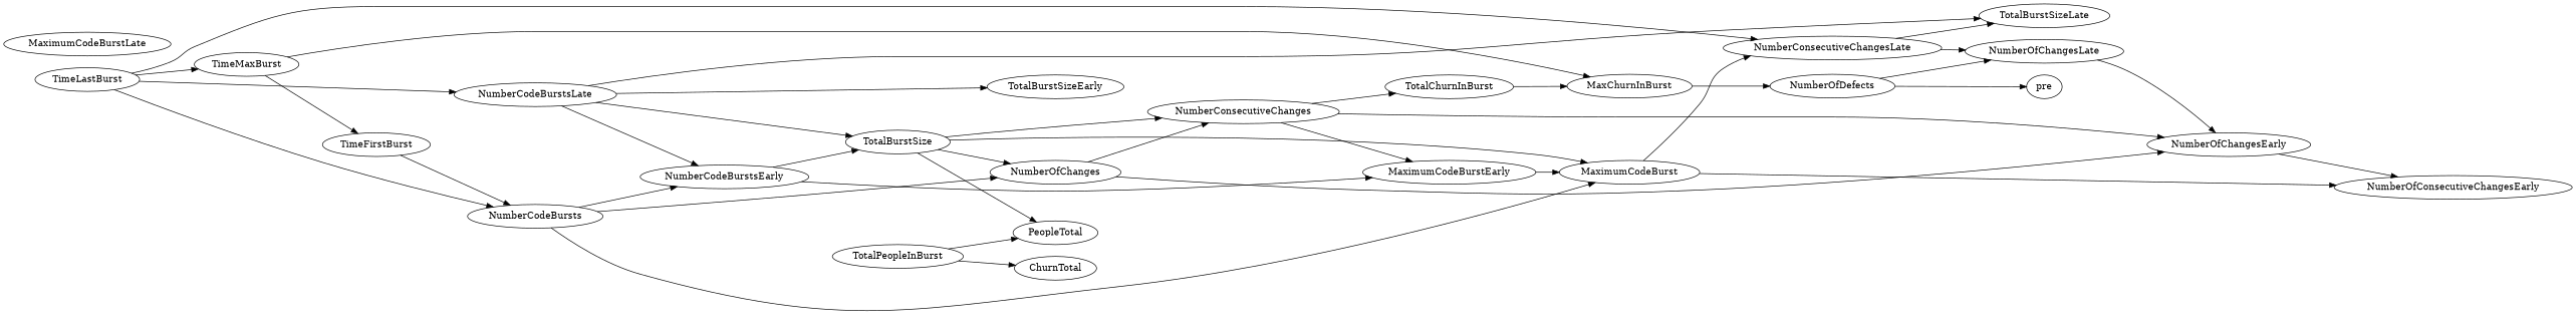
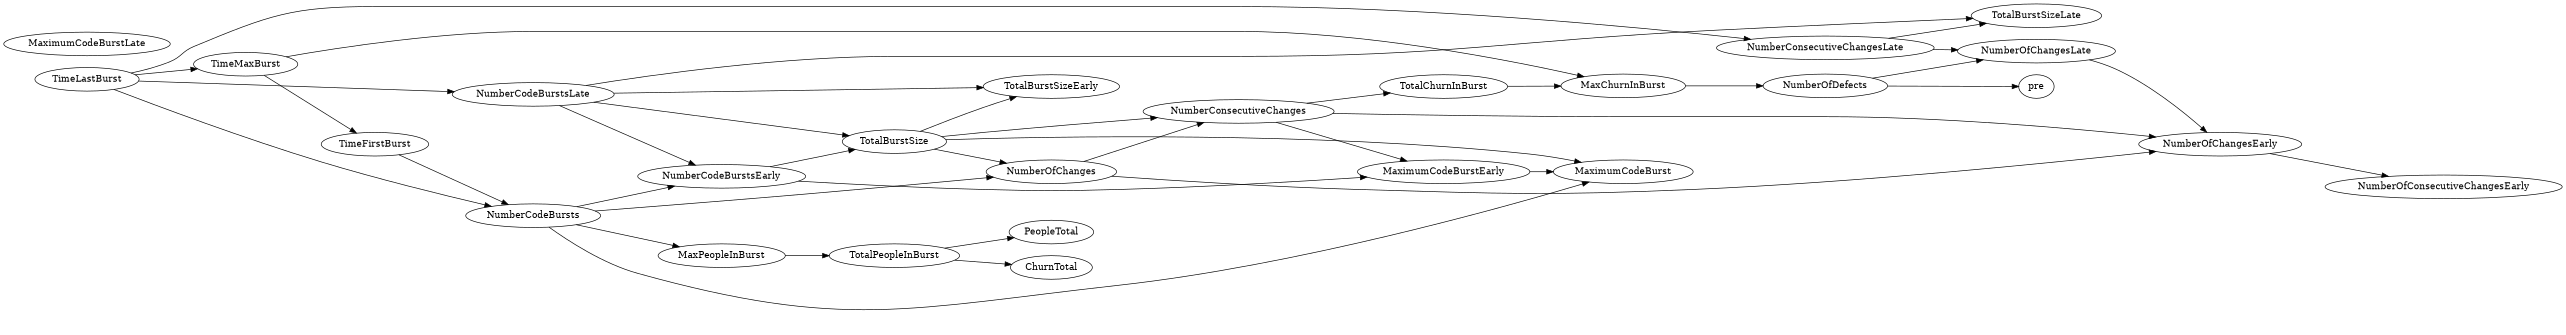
  digraph {
    rankdir=LR
    TotalPeopleInBurst
    ChurnTotal
    PeopleTotal
    MaximumCodeBurstLate
    NumberOfChanges
    NumberOfChangesEarly
    NumberConsecutiveChanges
    NumberOfConsecutiveChangesEarly
    MaximumCodeBurstEarly
    TotalChurnInBurst
+   MaxPeopleInBurst
    NumberOfChangesLate
    NumberCodeBurstsLate
    TotalBurstSizeLate
    NumberCodeBurstsEarly
    TotalBurstSizeEarly
    TotalBurstSize
    MaximumCodeBurst
    MaxChurnInBurst
    NumberOfDefects
    pre
    NumberConsecutiveChangesLate
    TimeFirstBurst
    NumberCodeBursts
    TimeMaxBurst
    TimeLastBurst
    TotalPeopleInBurst -> ChurnTotal
    TotalPeopleInBurst -> PeopleTotal
    NumberOfChanges -> NumberOfChangesEarly
    NumberOfChanges -> NumberConsecutiveChanges
    NumberOfChangesEarly -> NumberOfConsecutiveChangesEarly
    NumberConsecutiveChanges -> NumberOfChangesEarly
    NumberConsecutiveChanges -> MaximumCodeBurstEarly
    NumberConsecutiveChanges -> TotalChurnInBurst
    MaximumCodeBurstEarly -> MaximumCodeBurst
    TotalChurnInBurst -> MaxChurnInBurst
+   MaxPeopleInBurst -> TotalPeopleInBurst
    NumberOfChangesLate -> NumberOfChangesEarly
    NumberCodeBurstsLate -> TotalBurstSizeLate
    NumberCodeBurstsLate -> NumberCodeBurstsEarly
    NumberCodeBurstsLate -> TotalBurstSizeEarly
    NumberCodeBurstsLate -> TotalBurstSize
    NumberCodeBurstsEarly -> MaximumCodeBurstEarly
    NumberCodeBurstsEarly -> TotalBurstSize
    TotalBurstSize -> NumberOfChanges
    TotalBurstSize -> NumberConsecutiveChanges
-   TotalBurstSize -> PeopleTotal
+   TotalBurstSize -> TotalBurstSizeEarly
    TotalBurstSize -> MaximumCodeBurst
-   MaximumCodeBurst -> NumberOfConsecutiveChangesEarly
-   MaximumCodeBurst -> NumberConsecutiveChangesLate
    MaxChurnInBurst -> NumberOfDefects
    NumberOfDefects -> NumberOfChangesLate
    NumberOfDefects -> pre
    NumberConsecutiveChangesLate -> NumberOfChangesLate
    NumberConsecutiveChangesLate -> TotalBurstSizeLate
    TimeFirstBurst -> NumberCodeBursts
    NumberCodeBursts -> NumberOfChanges
+   NumberCodeBursts -> MaxPeopleInBurst
    NumberCodeBursts -> NumberCodeBurstsEarly
    NumberCodeBursts -> MaximumCodeBurst
    TimeMaxBurst -> MaxChurnInBurst
    TimeMaxBurst -> TimeFirstBurst
    TimeLastBurst -> NumberCodeBurstsLate
    TimeLastBurst -> NumberConsecutiveChangesLate
    TimeLastBurst -> NumberCodeBursts
    TimeLastBurst -> TimeMaxBurst
  }
